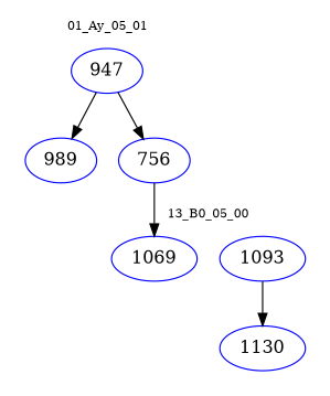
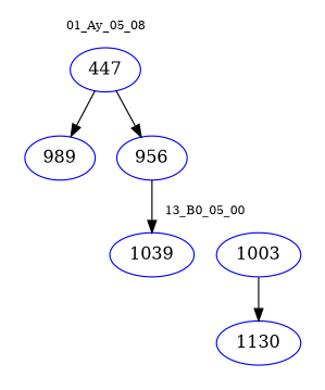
  digraph {
    node [color=blue]
    edge [color=black]
-   n1 [label=947]
+   n1 [label=447]
    n2 [label=989]
-   n3 [label=756]
-   n4 [label=1093]
-   n5 [label=1069]
+   n3 [label=956]
+   n4 [label=1003]
+   n5 [label=1039]
    n6 [label=1130]
    subgraph cluster_1 {
      color=white
      fontsize=10
-     label="01_Ay_05_01"
+     label="01_Ay_05_08"
      n1
      n2
      n3
    }
    subgraph cluster_2 {
      color=white
      fontsize=10
      label="13_B0_05_00"
      n4
      n5
      n6
    }
    n1 -> n2
    n1 -> n3
    n3 -> n5
    n4 -> n6
  }
